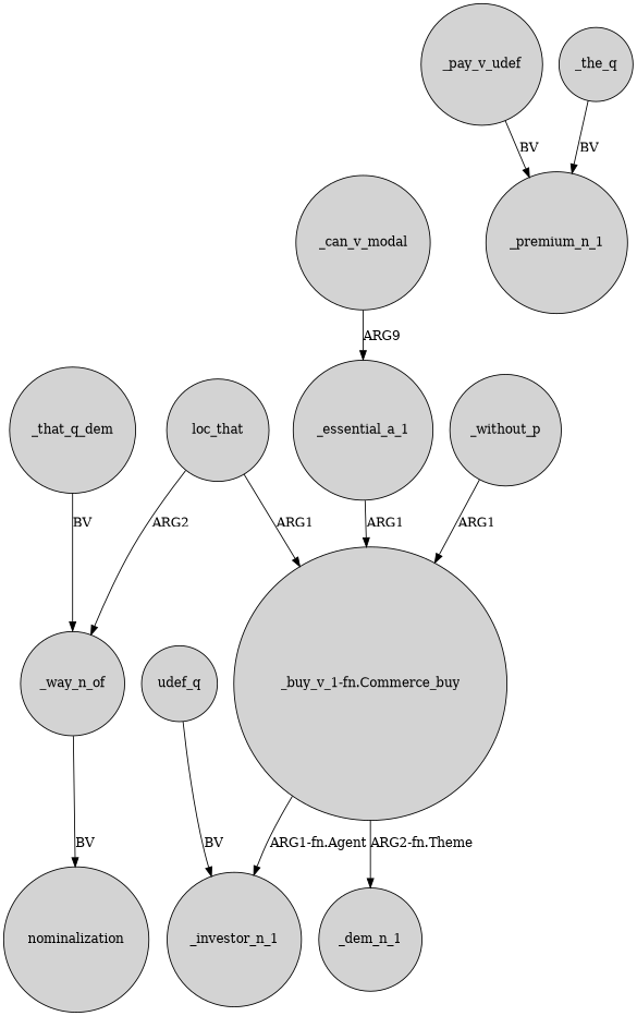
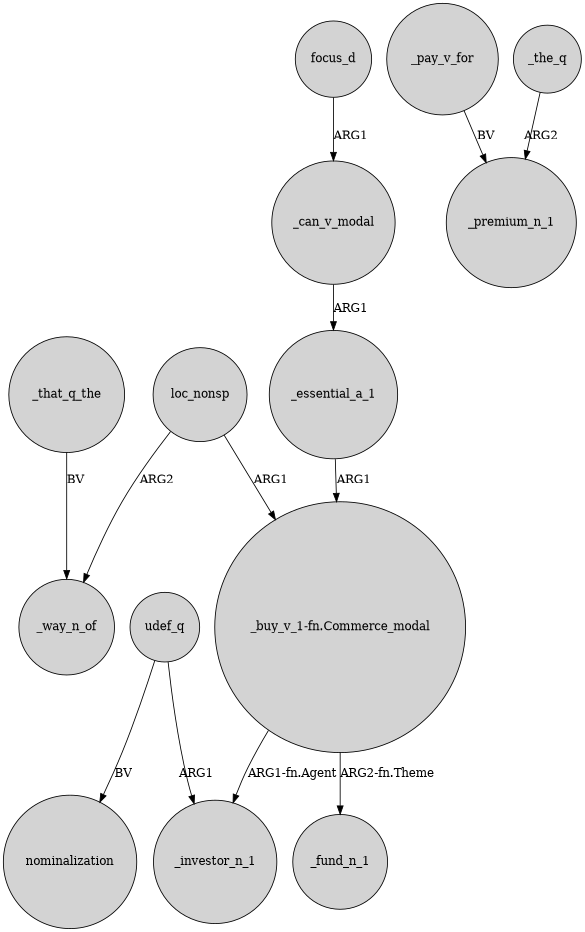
  digraph {
    node [shape=circle style=filled]
    _essential_a_1
-   "_buy_v_1-fn.Commerce_buy"
+   "_buy_v_1-fn.Commerce_buy" [label="_buy_v_1-fn.Commerce_modal"]
    _investor_n_1
-   _fund_n_1 [label=_dem_n_1]
-   loc_nonsp [label=loc_that]
+   _fund_n_1
+   loc_nonsp
    _way_n_of
-   _pay_v_for [label=_pay_v_udef]
+   _pay_v_for
    _premium_n_1
+   focus_d
    _can_v_modal
-   _without_p
    _the_q
-   _that_q_dem
+   _that_q_dem [label=_that_q_the]
    udef_q
    nominalization
    _essential_a_1 -> "_buy_v_1-fn.Commerce_buy" [label=ARG1]
    "_buy_v_1-fn.Commerce_buy" -> _investor_n_1 [label="ARG1-fn.Agent"]
    "_buy_v_1-fn.Commerce_buy" -> _fund_n_1 [label="ARG2-fn.Theme"]
    loc_nonsp -> "_buy_v_1-fn.Commerce_buy" [label=ARG1]
    loc_nonsp -> _way_n_of [label=ARG2]
    _pay_v_for -> _premium_n_1 [label=BV]
-   _can_v_modal -> _essential_a_1 [label=ARG9]
-   _without_p -> "_buy_v_1-fn.Commerce_buy" [label=ARG1]
-   _the_q -> _premium_n_1 [label=BV]
+   focus_d -> _can_v_modal [label=ARG1]
+   _can_v_modal -> _essential_a_1 [label=ARG1]
+   _the_q -> _premium_n_1 [label=ARG2]
    _that_q_dem -> _way_n_of [label=BV]
-   udef_q -> _investor_n_1 [label=BV]
-   _way_n_of -> nominalization [label=BV]
+   udef_q -> _investor_n_1 [label=ARG1]
+   udef_q -> nominalization [label=BV]
  }
